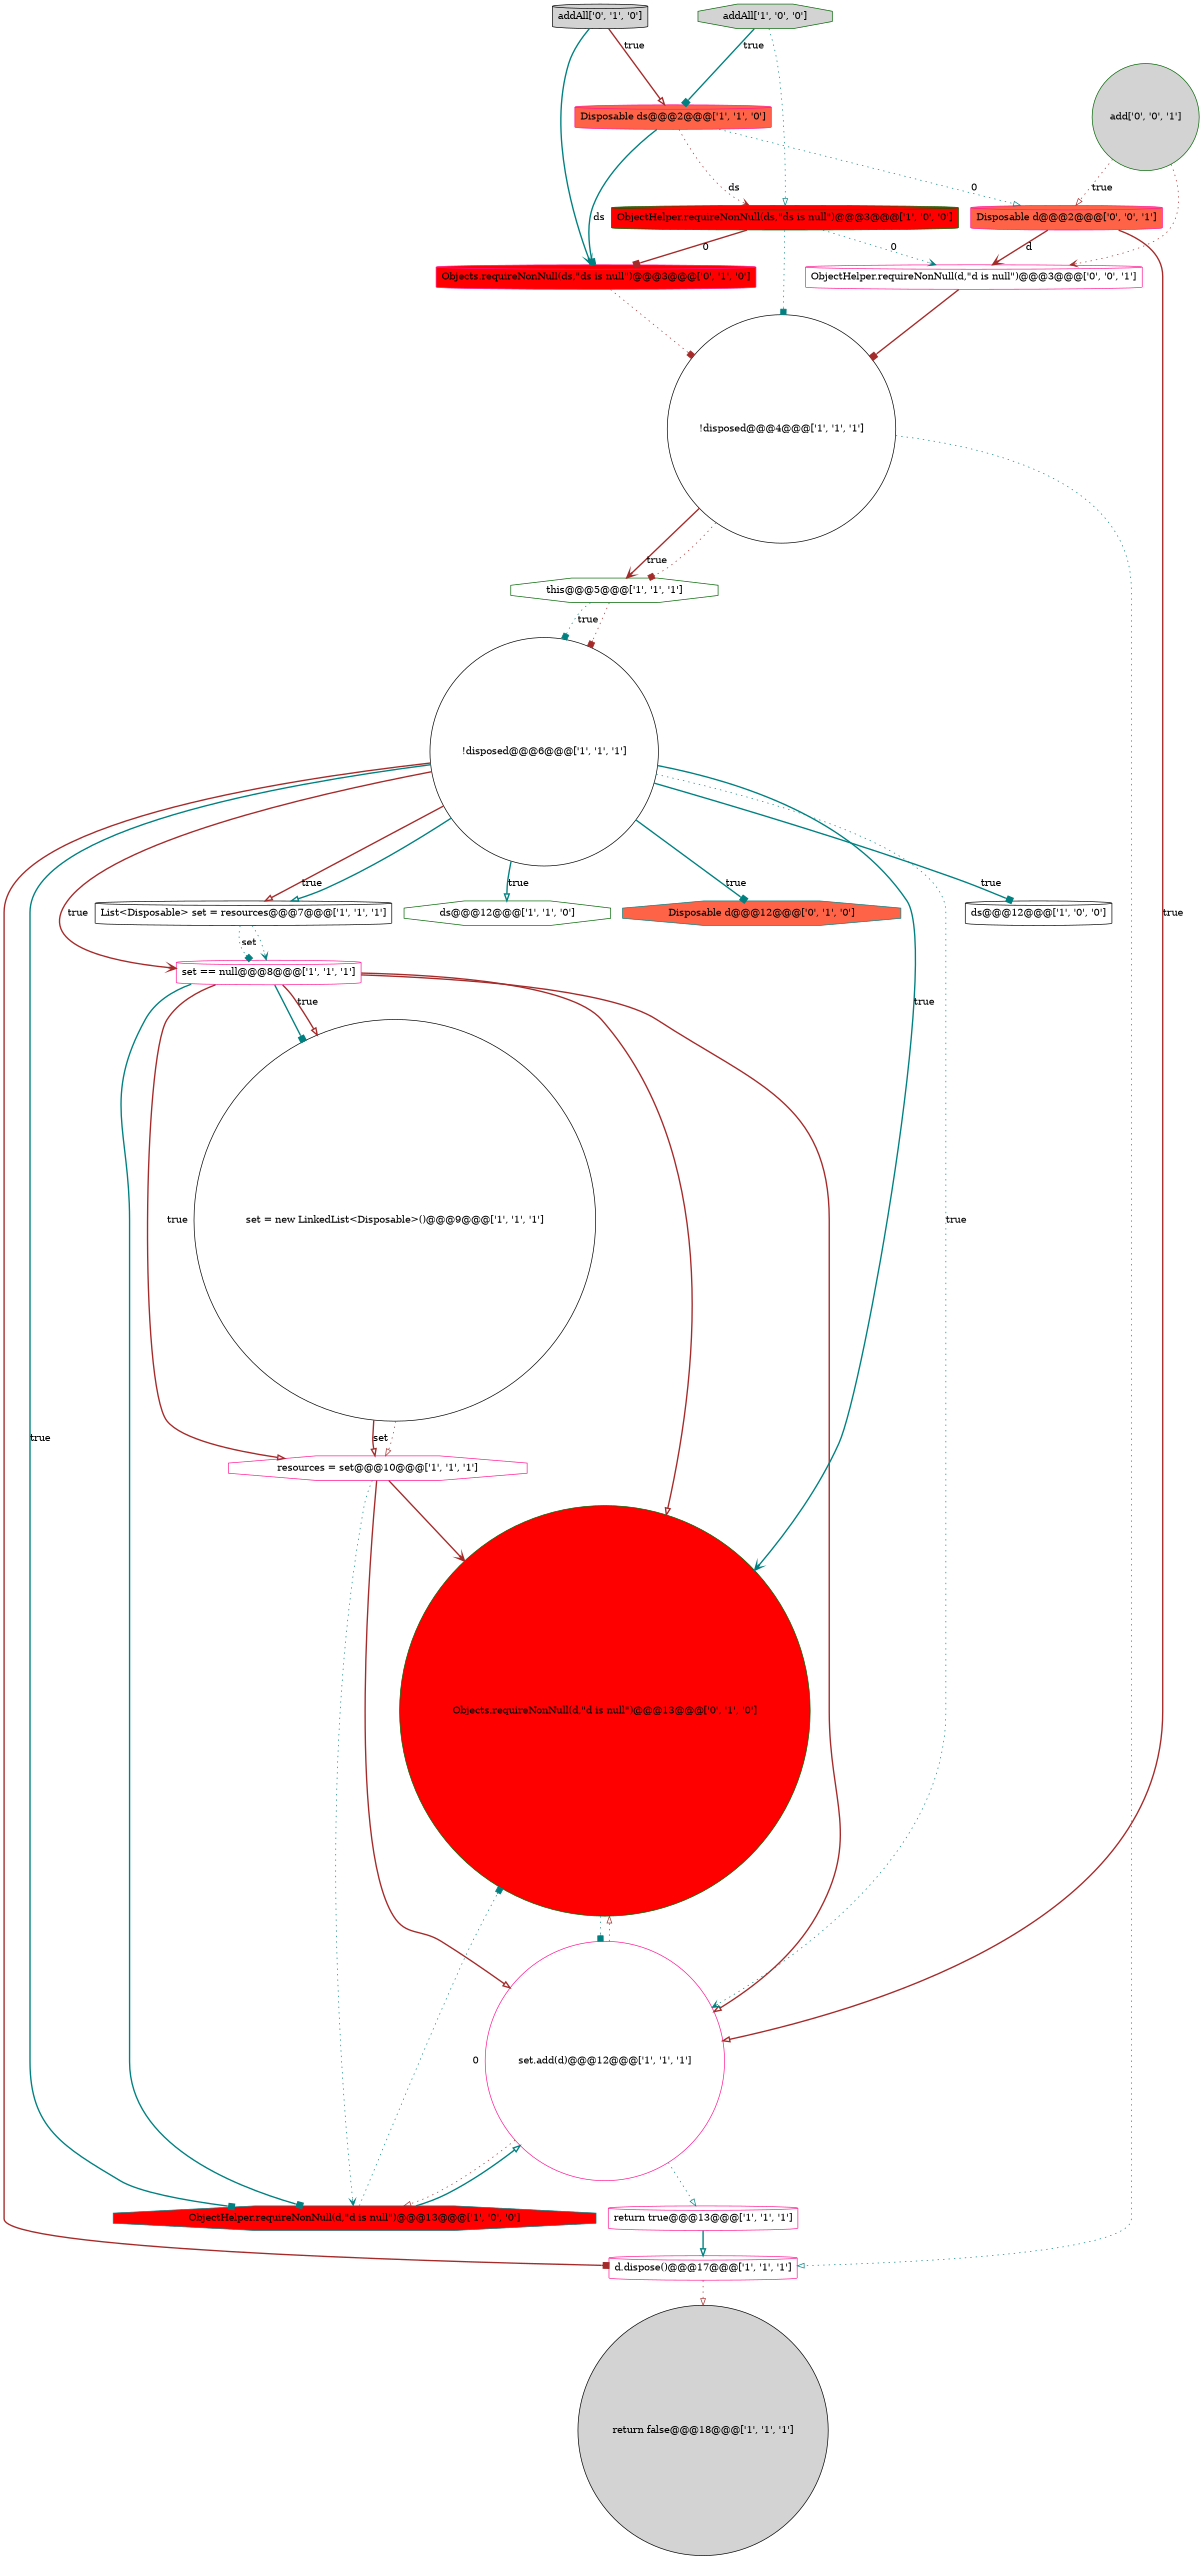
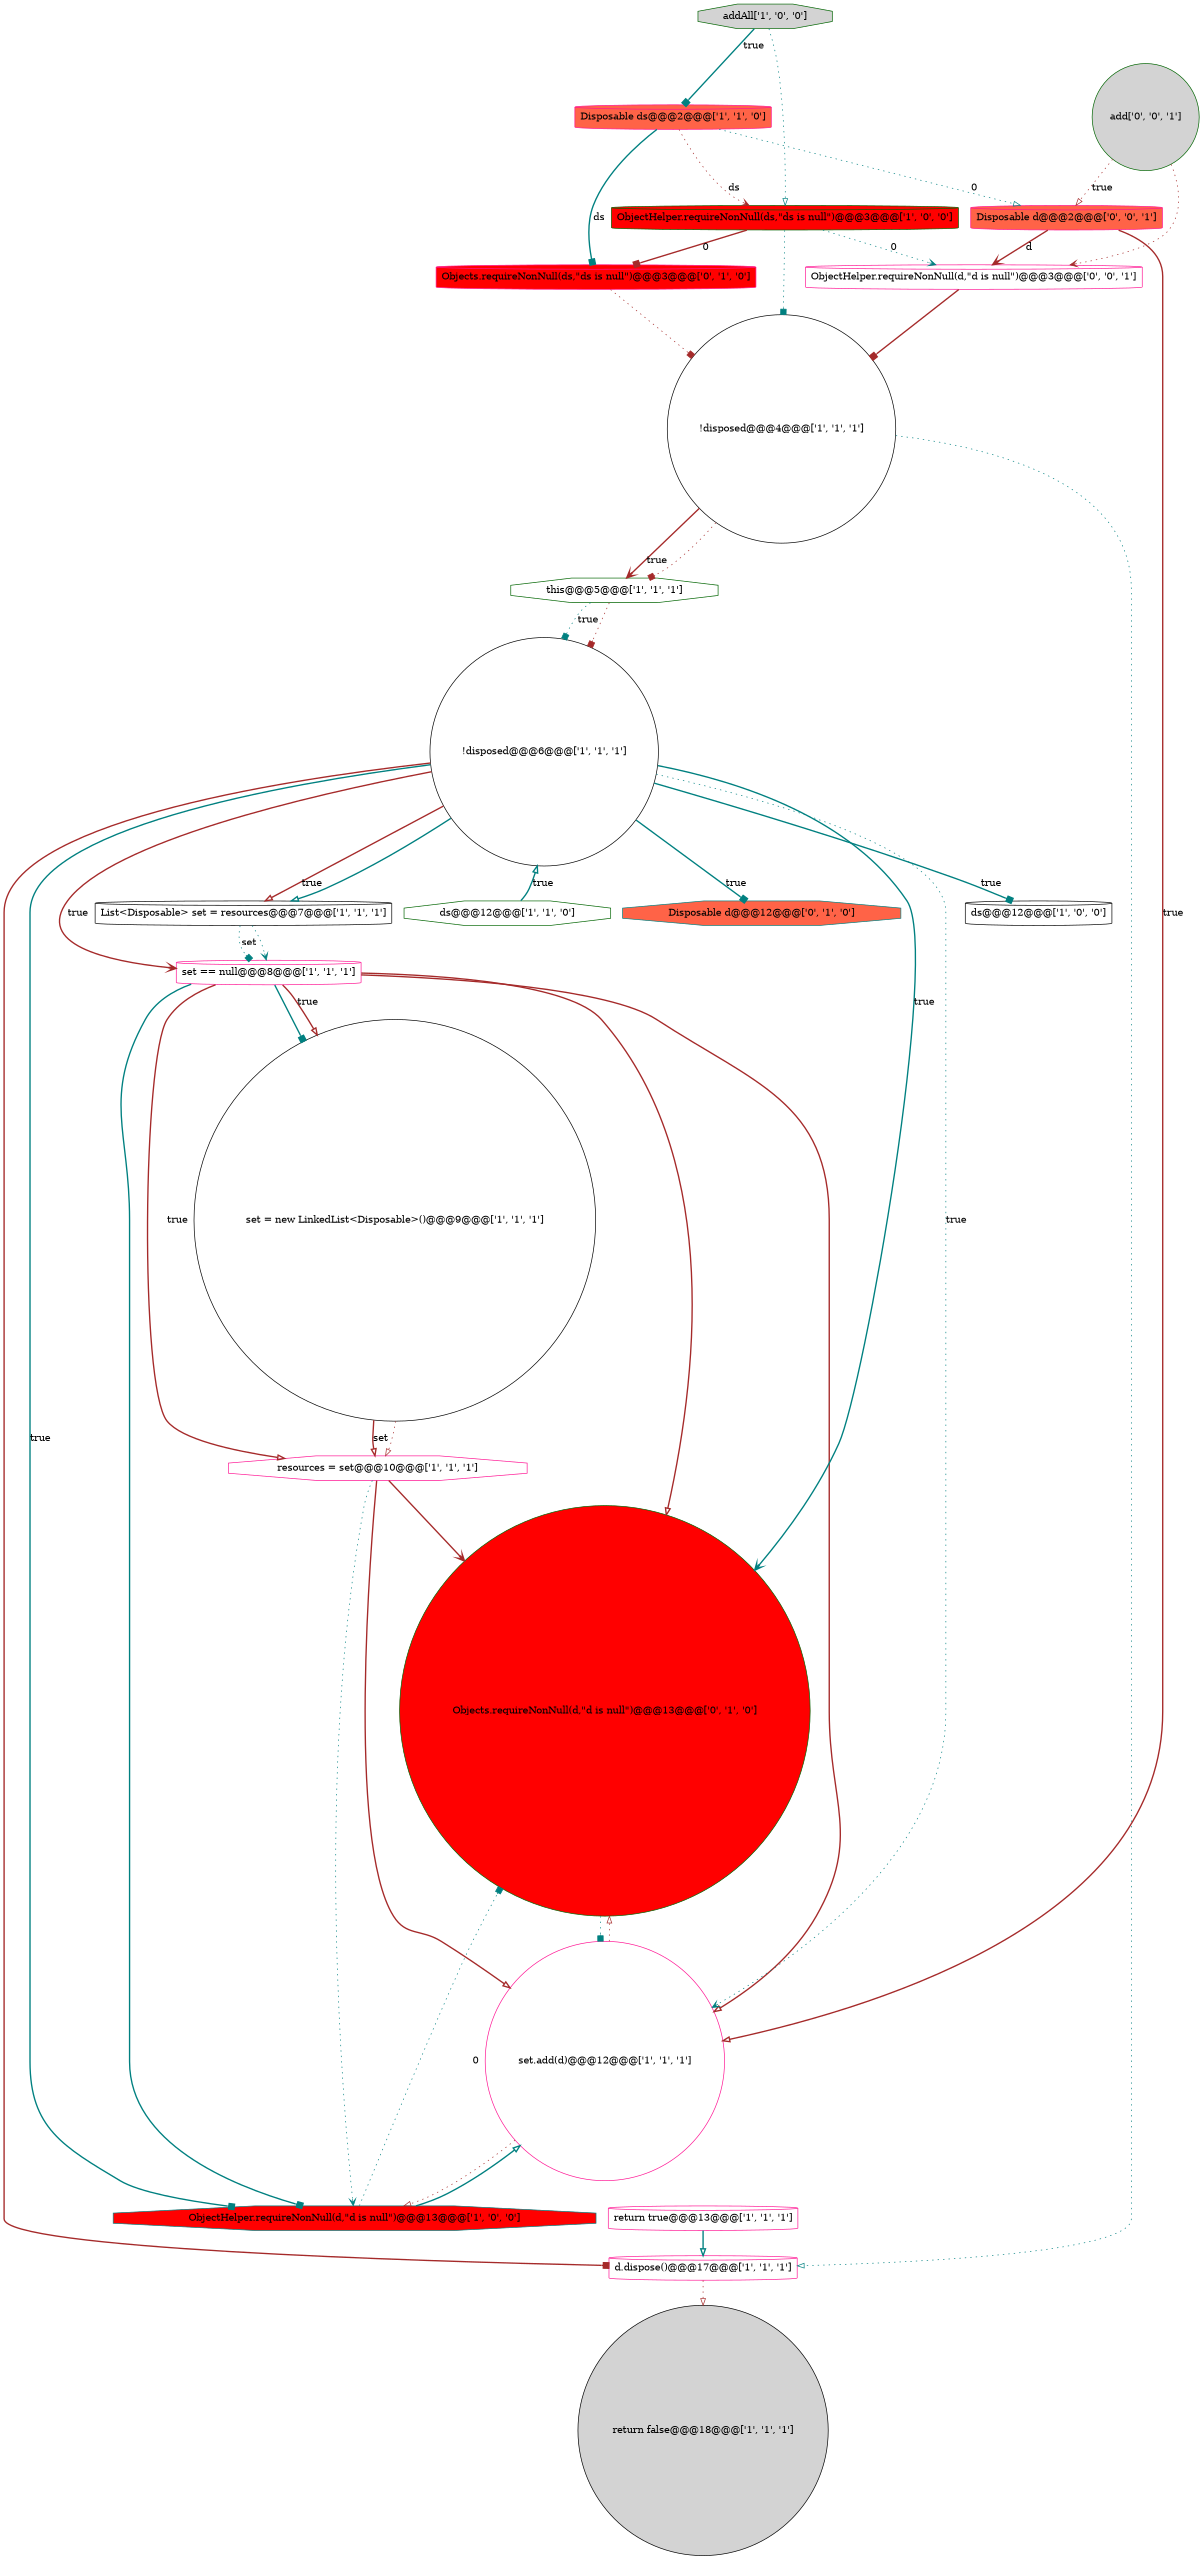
  digraph {
    node [color=deeppink fillcolor=white shape=cylinder style=filled]
    edge [arrowhead=onormal color=teal style=bold]
    n1 [label="return true@@@13@@@['1', '1', '1']"]
    n2 [label="d.dispose()@@@17@@@['1', '1', '1']"]
    n3 [color=black fillcolor=lightgray label="return false@@@18@@@['1', '1', '1']" shape=circle]
-   n4 [color=black fillcolor=lightgray label="addAll['0', '1', '0']"]
    n5 [fillcolor=red label="Objects.requireNonNull(ds,\"ds is null\")@@@3@@@['0', '1', '0']"]
    n6 [fillcolor=tomato label="Disposable ds@@@2@@@['1', '1', '0']"]
    n7 [color=black label="!disposed@@@4@@@['1', '1', '1']" shape=circle]
    n8 [color=darkgreen fillcolor=red label="ObjectHelper.requireNonNull(ds,\"ds is null\")@@@3@@@['1', '0', '0']"]
    n9 [fillcolor=tomato label="Disposable d@@@2@@@['0', '0', '1']"]
    n10 [label="resources = set@@@10@@@['1', '1', '1']" shape=octagon]
    n11 [color=darkgreen fillcolor=red label="Objects.requireNonNull(d,\"d is null\")@@@13@@@['0', '1', '0']" shape=circle]
    n12 [color=teal fillcolor=red label="ObjectHelper.requireNonNull(d,\"d is null\")@@@13@@@['1', '0', '0']" shape=octagon]
    n13 [label="set.add(d)@@@12@@@['1', '1', '1']" shape=circle]
    n14 [color=teal fillcolor=tomato label="Disposable d@@@12@@@['0', '1', '0']" shape=octagon]
    n15 [color=black label="List<Disposable> set = resources@@@7@@@['1', '1', '1']"]
    n16 [label="set == null@@@8@@@['1', '1', '1']"]
    n17 [color=black label="set = new LinkedList<Disposable>()@@@9@@@['1', '1', '1']" shape=circle]
    n18 [color=darkgreen label="ds@@@12@@@['1', '1', '0']" shape=octagon]
    n19 [color=darkgreen label="this@@@5@@@['1', '1', '1']" shape=octagon]
    n20 [color=black label="!disposed@@@6@@@['1', '1', '1']" shape=circle]
    n21 [color=black label="ds@@@12@@@['1', '0', '0']"]
    n22 [color=darkgreen fillcolor=lightgray label="addAll['1', '0', '0']" shape=octagon]
    n23 [label="ObjectHelper.requireNonNull(d,\"d is null\")@@@3@@@['0', '0', '1']"]
    n24 [color=darkgreen fillcolor=lightgray label="add['0', '0', '1']" shape=circle]
    n1 -> n2
    n2 -> n3 [color=brown style=dotted]
-   n4 -> n5 [arrowhead=vee]
-   n4 -> n6 [color=brown label=true]
    n5 -> n7 [arrowhead=box color=brown style=dotted]
    n6 -> n5 [arrowhead=box label=ds]
    n6 -> n8 [arrowhead=vee color=brown label=ds style=dotted]
    n6 -> n9 [label=0 style=dotted]
    n7 -> n2 [style=dotted]
    n7 -> n19 [arrowhead=vee color=brown label=true]
    n7 -> n19 [arrowhead=box color=brown style=dotted]
    n8 -> n5 [arrowhead=box color=brown label=0]
    n8 -> n7 [arrowhead=box style=dotted]
    n8 -> n23 [arrowhead=vee label=0 style=dotted]
    n9 -> n13 [color=brown label=true]
    n9 -> n23 [arrowhead=vee color=brown label=d]
    n10 -> n11 [arrowhead=vee color=brown]
    n10 -> n12 [arrowhead=vee style=dotted]
    n10 -> n13 [color=brown]
    n11 -> n13 [arrowhead=box style=dotted]
    n12 -> n11 [arrowhead=box label=0 style=dotted]
    n12 -> n13
-   n13 -> n1 [style=dotted]
    n13 -> n11 [color=brown style=dotted]
    n13 -> n12 [color=brown style=dotted]
    n15 -> n16 [arrowhead=vee style=dotted]
    n15 -> n16 [arrowhead=box label=set style=dotted]
    n16 -> n10 [color=brown label=true]
    n16 -> n11 [color=brown]
    n16 -> n12 [arrowhead=box]
    n16 -> n13 [color=brown]
    n16 -> n17 [arrowhead=box]
    n16 -> n17 [color=brown label=true]
    n17 -> n10 [color=brown style=dotted]
    n17 -> n10 [color=brown label=set]
    n19 -> n20 [arrowhead=box color=brown style=dotted]
    n19 -> n20 [arrowhead=box label=true style=dotted]
    n20 -> n2 [arrowhead=box color=brown]
    n20 -> n11 [arrowhead=vee label=true]
    n20 -> n12 [arrowhead=box label=true]
    n20 -> n13 [arrowhead=vee label=true style=dotted]
    n20 -> n14 [arrowhead=box label=true]
    n20 -> n15 [color=brown label=true]
    n20 -> n15
    n20 -> n16 [arrowhead=vee color=brown label=true]
-   n20 -> n18 [label=true]
+   n18 -> n20 [label=true]
    n20 -> n21 [arrowhead=box label=true]
    n22 -> n6 [arrowhead=box label=true]
    n22 -> n8 [style=dotted]
    n23 -> n7 [arrowhead=box color=brown]
    n24 -> n9 [color=brown label=true style=dotted]
    n24 -> n23 [arrowhead=vee color=brown style=dotted]
  }
